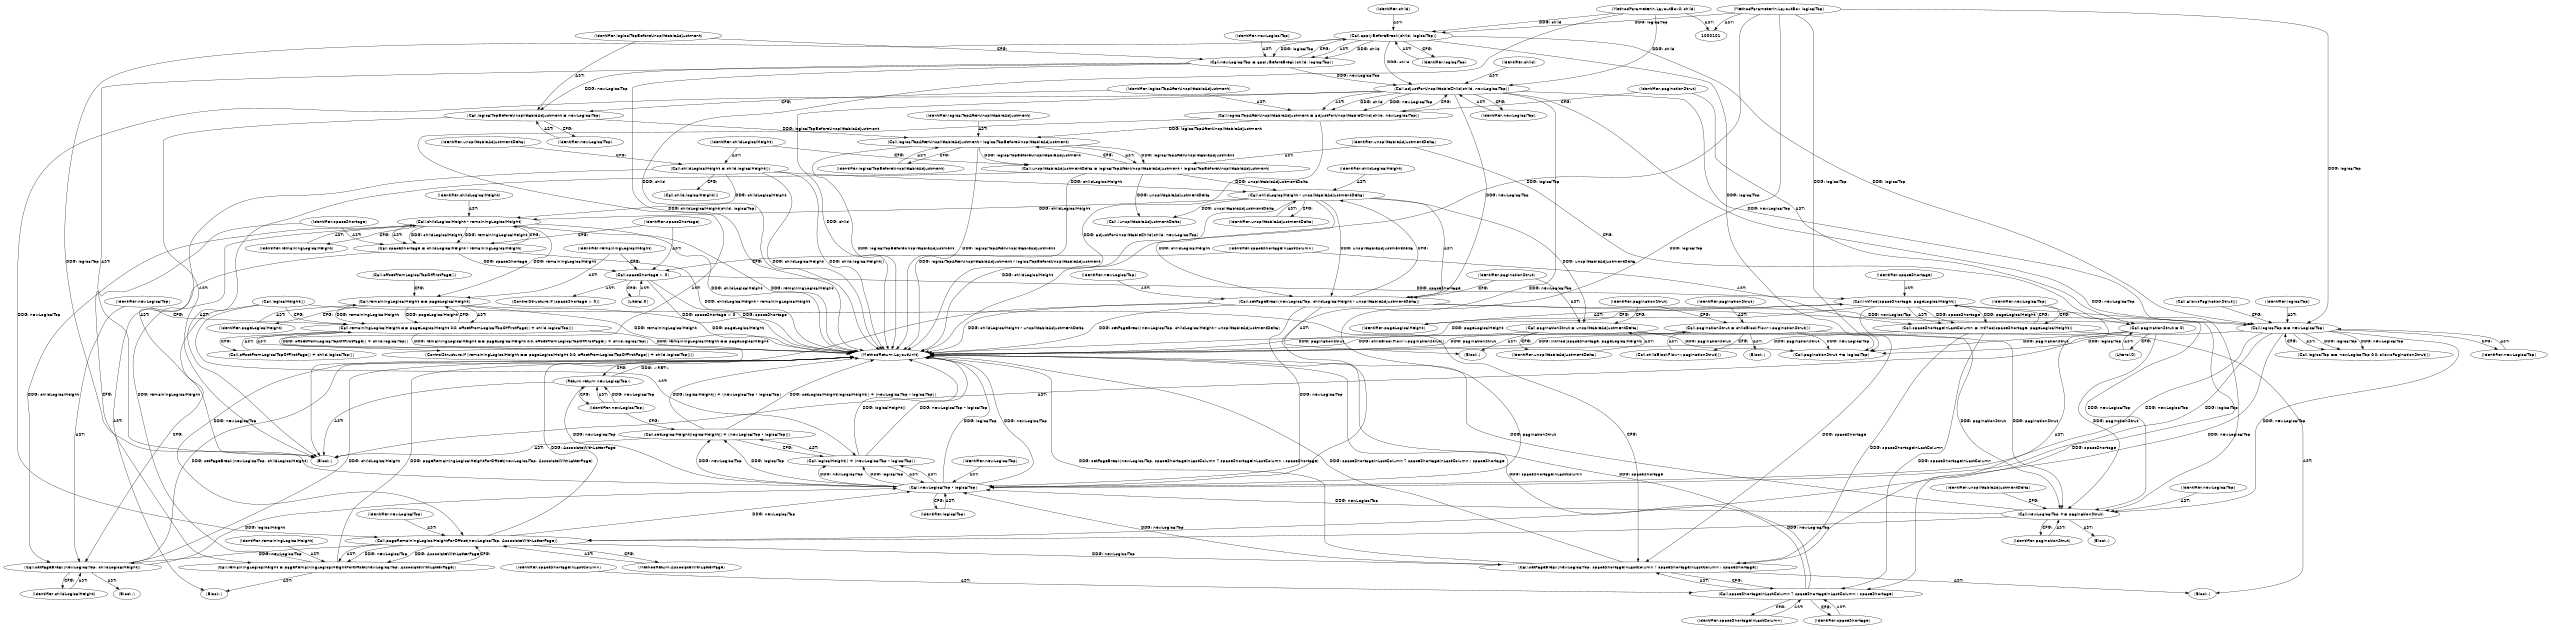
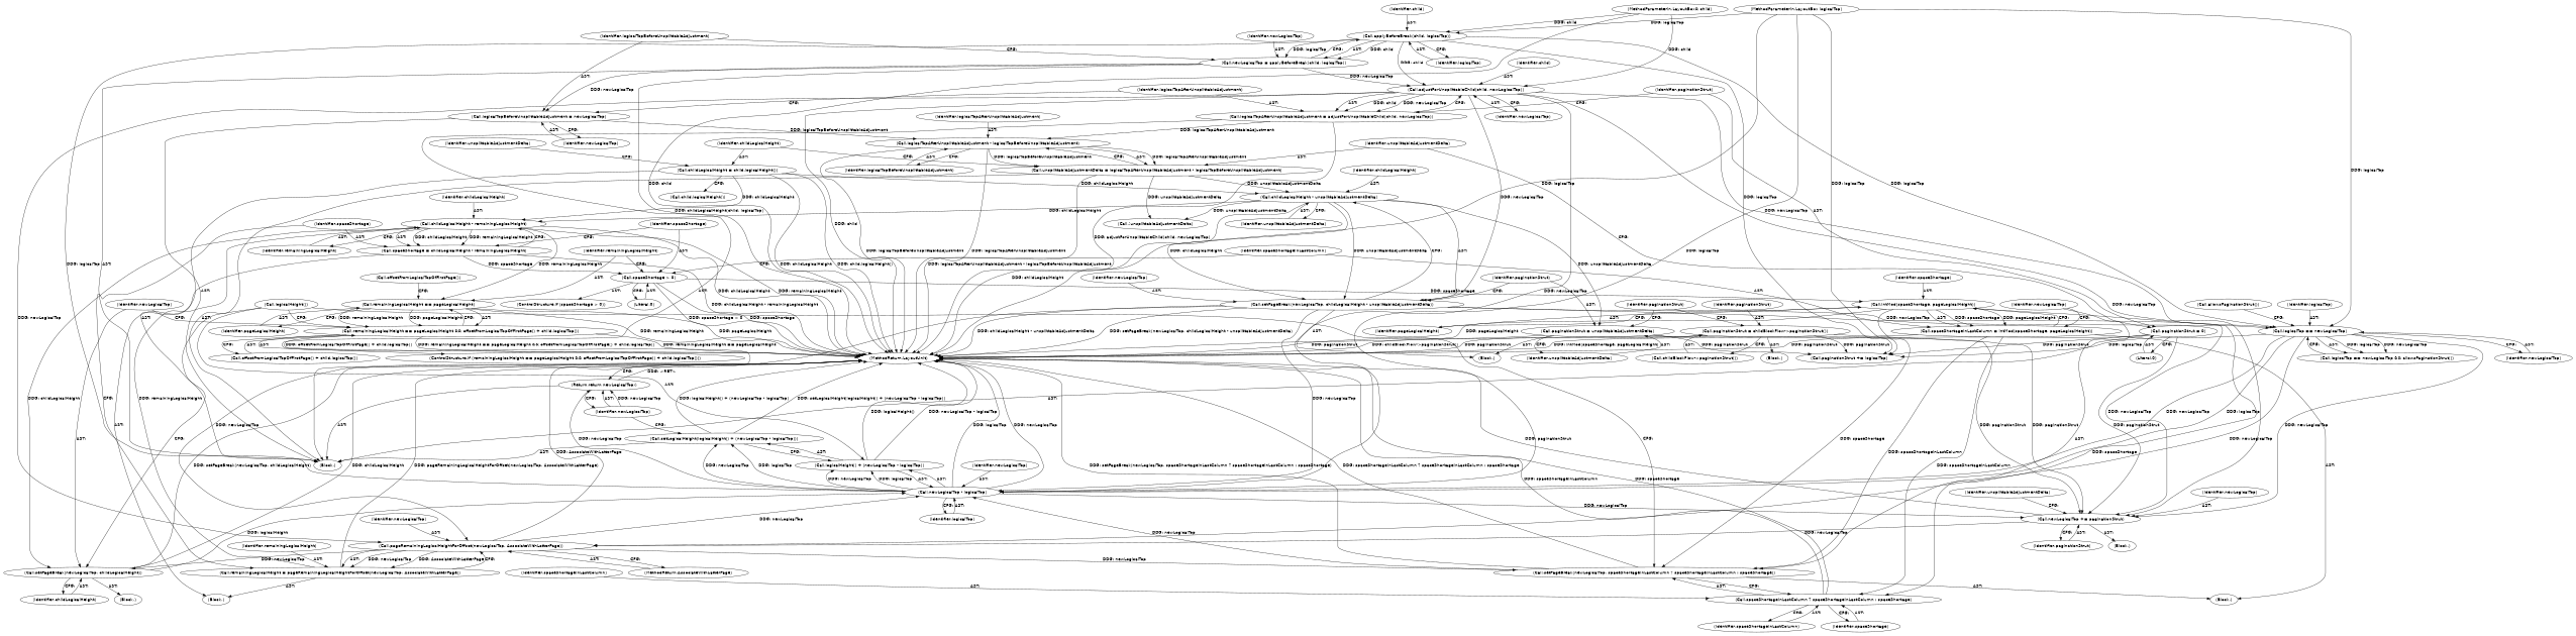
  digraph {
    fontname="DejaVu Sans"
    node [fontname="DejaVu Sans"]
    edge [fontname="DejaVu Sans"]
    n1 [label="(Call,childLogicalHeight - remainingLogicalHeight)"]
    n2 [label="(Call,spaceShortage = childLogicalHeight - remainingLogicalHeight)"]
    n3 [label="(Call,remainingLogicalHeight == pageLogicalHeight)"]
    n4 [label="(Call,setPageBreak(newLogicalTop, childLogicalHeight))"]
    n5 [label="(MethodReturn,LayoutUnit)"]
    n6 [label="(Identifier,remainingLogicalHeight)"]
    n7 [label="(Block,)"]
    n8 [label="(Call,spaceShortage > 0)"]
    n9 [label="(Call,remainingLogicalHeight == pageLogicalHeight && offsetFromLogicalTopOfFirstPage() + child.logicalTop())"]
    n10 [label="(Identifier,pageLogicalHeight)"]
    n11 [label="(Call,newLogicalTop - logicalTop)"]
    n12 [label="(Identifier,childLogicalHeight)"]
    n13 [label="(Block,)"]
    n14 [label="(Return,return newLogicalTop;)"]
    n15 [label="(Call,childLogicalHeight - unsplittableAdjustmentDelta)"]
    n16 [label="(Call,paginationStrut = unsplittableAdjustmentDelta)"]
    n17 [label="(Call,setPageBreak(newLogicalTop, childLogicalHeight - unsplittableAdjustmentDelta))"]
    n18 [label="(Identifier,unsplittableAdjustmentDelta)"]
    n19 [label="(Call,!unsplittableAdjustmentDelta)"]
    n20 [label="(Call,newLogicalTop += paginationStrut)"]
    n21 [label="(Call,paginationStrut += logicalTop)"]
    n22 [label="(Block,)"]
    n23 [label="(Identifier,unsplittableAdjustmentDelta)"]
    n24 [label="(Call,pageRemainingLogicalHeightForOffset(newLogicalTop, AssociateWithLatterPage))"]
    n25 [label="(Call,logicalTop == newLogicalTop)"]
    n26 [label="(Call,childLogicalHeight = child.logicalHeight())"]
    n27 [label="(Block,)"]
    n28 [label="(Call,child.logicalHeight())"]
    n29 [label="(Call,unsplittableAdjustmentDelta = logicalTopAfterUnsplittableAdjustment - logicalTopBeforeUnsplittableAdjustment)"]
    n30 [label="(Call,logicalTopAfterUnsplittableAdjustment - logicalTopBeforeUnsplittableAdjustment)"]
    n31 [label="(Identifier,logicalTopBeforeUnsplittableAdjustment)"]
    n32 [label="(Call,logicalTopAfterUnsplittableAdjustment = adjustForUnsplittableChild(child, newLogicalTop))"]
    n33 [label="(Call,adjustForUnsplittableChild(child, newLogicalTop))"]
    n34 [label="(Identifier,newLogicalTop)"]
    n35 [label="(Call,remainingLogicalHeight = pageRemainingLogicalHeightForOffset(newLogicalTop, AssociateWithLatterPage))"]
    n36 [label="(Call,setPageBreak(newLogicalTop, spaceShortageInLastColumn ? spaceShortageInLastColumn : spaceShortage))"]
    n37 [label="(MethodReturn,AssociateWithLatterPage)"]
    n38 [label="(Identifier,paginationStrut)"]
    n39 [label="(Block,)"]
    n40 [label="(Call,logicalTop == newLogicalTop && allowsPaginationStrut())"]
    n41 [label="(Identifier,newLogicalTop)"]
    n42 [label="(Call,setLogicalHeight(logicalHeight() + (newLogicalTop - logicalTop)))"]
    n43 [label="(Call,logicalHeight() + (newLogicalTop - logicalTop))"]
    n44 [label="(Identifier,logicalTop)"]
    n45 [label="(Call,applyBeforeBreak(child, logicalTop))"]
    n46 [label="(Call,newLogicalTop = applyBeforeBreak(child, logicalTop))"]
    n47 [label="(Identifier,logicalTop)"]
    n48 [label="(Call,logicalTopBeforeUnsplittableAdjustment = newLogicalTop)"]
    n49 [label="(MethodParameterIn,LayoutBox& child)"]
-   1000101
    n51 [label="(MethodParameterIn,LayoutBox logicalTop)"]
    n52 [label="(Identifier,newLogicalTop)"]
    n53 [label="(Call,spaceShortageInLastColumn ? spaceShortageInLastColumn : spaceShortage)"]
    n54 [label="(Block,)"]
    n55 [label="(Call,paginationStrut = 0)"]
    n56 [label="(Literal,0)"]
    n57 [label="(Call,paginationStrut = childBlockFlow->paginationStrut())"]
    n58 [label="(Block,)"]
    n59 [label="(Call,childBlockFlow->paginationStrut())"]
    n60 [label="(Call,intMod(spaceShortage, pageLogicalHeight))"]
    n61 [label="(ControlStructure,if (spaceShortage > 0))"]
    n62 [label="(Literal,0)"]
    n63 [label="(Call,spaceShortageInLastColumn = intMod(spaceShortage, pageLogicalHeight))"]
    n64 [label="(Identifier,pageLogicalHeight)"]
    n65 [label="(Identifier,spaceShortageInLastColumn)"]
    n66 [label="(Identifier,spaceShortage)"]
    n67 [label="(Identifier,newLogicalTop)"]
    n68 [label="(ControlStructure,if (remainingLogicalHeight == pageLogicalHeight && offsetFromLogicalTopOfFirstPage() + child.logicalTop()))"]
    n69 [label="(Call,offsetFromLogicalTopOfFirstPage() + child.logicalTop())"]
    n70 [label="(Identifier,newLogicalTop)"]
    n71 [label="(Identifier,unsplittableAdjustmentDelta)"]
    n72 [label="(Call,allowsPaginationStrut())"]
    n73 [label="(Identifier,unsplittableAdjustmentDelta)"]
    n74 [label="(Identifier,paginationStrut)"]
    n75 [label="(Identifier,spaceShortage)"]
    n76 [label="(Identifier,newLogicalTop)"]
    n77 [label="(Call,logicalHeight())"]
    n78 [label="(Identifier,spaceShortageInLastColumn)"]
    n79 [label="(Identifier,newLogicalTop)"]
    n80 [label="(Identifier,childLogicalHeight)"]
    n81 [label="(Call,offsetFromLogicalTopOfFirstPage())"]
    n82 [label="(Identifier,unsplittableAdjustmentDelta)"]
    n83 [label="(Identifier,paginationStrut)"]
    n84 [label="(Identifier,newLogicalTop)"]
    n85 [label="(Identifier,newLogicalTop)"]
    n86 [label="(Identifier,logicalTopAfterUnsplittableAdjustment)"]
    n87 [label="(Identifier,paginationStrut)"]
    n88 [label="(Identifier,remainingLogicalHeight)"]
    n89 [label="(Identifier,child)"]
    n90 [label="(Identifier,newLogicalTop)"]
    n91 [label="(Identifier,child)"]
    n92 [label="(Identifier,newLogicalTop)"]
    n93 [label="(Identifier,spaceShortageInLastColumn)"]
    n94 [label="(Identifier,paginationStrut)"]
    n95 [label="(Identifier,childLogicalHeight)"]
    n96 [label="(Identifier,spaceShortage)"]
    n97 [label="(Identifier,remainingLogicalHeight)"]
    n98 [label="(Identifier,childLogicalHeight)"]
    n99 [label="(Identifier,logicalTopAfterUnsplittableAdjustment)"]
    n100 [label="(Identifier,spaceShortage)"]
    n101 [label="(Identifier,logicalTopBeforeUnsplittableAdjustment)"]
    n102 [label="(Identifier,logicalTop)"]
    n1 -> n2 [label="AST: "]
    n1 -> n2 [label="DDG: childLogicalHeight"]
    n1 -> n2 [label="DDG: remainingLogicalHeight"]
    n1 -> n3 [label="DDG: remainingLogicalHeight"]
    n1 -> n4 [label="DDG: childLogicalHeight"]
    n1 -> n5 [label="DDG: remainingLogicalHeight"]
    n1 -> n5 [label="DDG: childLogicalHeight"]
    n1 -> n6 [label="CFG: "]
    n2 -> n1 [label="CFG: "]
    n2 -> n5 [label="DDG: childLogicalHeight - remainingLogicalHeight"]
    n2 -> n7 [label="AST: "]
    n2 -> n8 [label="DDG: spaceShortage"]
    n3 -> n5 [label="DDG: pageLogicalHeight"]
    n3 -> n5 [label="DDG: remainingLogicalHeight"]
    n3 -> n9 [label="AST: "]
    n3 -> n9 [label="DDG: remainingLogicalHeight"]
    n3 -> n9 [label="DDG: pageLogicalHeight"]
    n3 -> n10 [label="CFG: "]
    n4 -> n5 [label="DDG: setPageBreak(newLogicalTop, childLogicalHeight)"]
    n4 -> n5 [label="DDG: childLogicalHeight"]
    n4 -> n11 [label="DDG: logicalHeight"]
    n4 -> n12 [label="CFG: "]
    n4 -> n13 [label="AST: "]
    n5 -> n14 [label="CFG: "]
    n6 -> n1 [label="AST: "]
    n8 -> n5 [label="DDG: spaceShortage > 0"]
    n8 -> n5 [label="DDG: spaceShortage"]
    n8 -> n60 [label="DDG: spaceShortage"]
    n8 -> n61 [label="AST: "]
    n8 -> n62 [label="CFG: "]
    n9 -> n3 [label="CFG: "]
    n9 -> n5 [label="DDG: remainingLogicalHeight == pageLogicalHeight"]
    n9 -> n5 [label="DDG: offsetFromLogicalTopOfFirstPage() + child.logicalTop()"]
    n9 -> n5 [label="DDG: remainingLogicalHeight == pageLogicalHeight && offsetFromLogicalTopOfFirstPage() + child.logicalTop()"]
    n9 -> n68 [label="AST: "]
    n9 -> n69 [label="CFG: "]
    n10 -> n3 [label="AST: "]
    n11 -> n5 [label="DDG: logicalTop"]
    n11 -> n5 [label="DDG: newLogicalTop"]
    n11 -> n14 [label="DDG: newLogicalTop"]
    n11 -> n42 [label="DDG: newLogicalTop"]
    n11 -> n42 [label="DDG: logicalTop"]
    n11 -> n43 [label="AST: "]
    n11 -> n43 [label="DDG: newLogicalTop"]
    n11 -> n43 [label="DDG: logicalTop"]
    n11 -> n44 [label="CFG: "]
    n12 -> n4 [label="AST: "]
    n14 -> n5 [label="DDG: <RET>"]
    n14 -> n27 [label="AST: "]
    n14 -> n67 [label="CFG: "]
    n15 -> n1 [label="DDG: childLogicalHeight"]
    n15 -> n5 [label="DDG: childLogicalHeight"]
    n15 -> n16 [label="DDG: unsplittableAdjustmentDelta"]
    n15 -> n17 [label="AST: "]
    n15 -> n17 [label="DDG: childLogicalHeight"]
    n15 -> n17 [label="DDG: unsplittableAdjustmentDelta"]
    n15 -> n18 [label="CFG: "]
    n15 -> n19 [label="DDG: unsplittableAdjustmentDelta"]
    n16 -> n5 [label="DDG: paginationStrut"]
    n16 -> n20 [label="DDG: paginationStrut"]
    n16 -> n21 [label="DDG: paginationStrut"]
    n16 -> n22 [label="AST: "]
    n16 -> n23 [label="CFG: "]
    n17 -> n5 [label="DDG: setPageBreak(newLogicalTop, childLogicalHeight - unsplittableAdjustmentDelta)"]
    n17 -> n5 [label="DDG: childLogicalHeight - unsplittableAdjustmentDelta"]
    n17 -> n11 [label="DDG: newLogicalTop"]
    n17 -> n15 [label="CFG: "]
    n17 -> n20 [label="DDG: newLogicalTop"]
    n17 -> n22 [label="AST: "]
    n17 -> n24 [label="DDG: newLogicalTop"]
    n17 -> n25 [label="DDG: newLogicalTop"]
    n18 -> n15 [label="AST: "]
    n20 -> n5 [label="DDG: paginationStrut"]
-   n20 -> n11 [label="DDG: newLogicalTop"]
+   n11 -> n20 [label="DDG: newLogicalTop"]
    n20 -> n24 [label="DDG: newLogicalTop"]
    n20 -> n38 [label="CFG: "]
    n20 -> n39 [label="AST: "]
    n23 -> n16 [label="AST: "]
    n24 -> n4 [label="DDG: newLogicalTop"]
    n24 -> n5 [label="DDG: AssociateWithLatterPage"]
    n24 -> n11 [label="DDG: newLogicalTop"]
    n24 -> n35 [label="AST: "]
    n24 -> n35 [label="DDG: newLogicalTop"]
    n24 -> n35 [label="DDG: AssociateWithLatterPage"]
    n24 -> n36 [label="DDG: newLogicalTop"]
    n24 -> n37 [label="CFG: "]
    n25 -> n11 [label="DDG: newLogicalTop"]
    n25 -> n11 [label="DDG: logicalTop"]
    n25 -> n20 [label="DDG: newLogicalTop"]
    n25 -> n21 [label="DDG: logicalTop"]
    n25 -> n24 [label="DDG: newLogicalTop"]
    n25 -> n40 [label="AST: "]
    n25 -> n40 [label="DDG: logicalTop"]
    n25 -> n40 [label="DDG: newLogicalTop"]
    n25 -> n41 [label="CFG: "]
    n26 -> n1 [label="DDG: childLogicalHeight"]
    n26 -> n5 [label="DDG: child.logicalHeight()"]
    n26 -> n5 [label="DDG: childLogicalHeight"]
    n26 -> n15 [label="DDG: childLogicalHeight"]
    n26 -> n27 [label="AST: "]
    n26 -> n28 [label="CFG: "]
    n29 -> n5 [label="DDG: logicalTopAfterUnsplittableAdjustment - logicalTopBeforeUnsplittableAdjustment"]
    n29 -> n15 [label="DDG: unsplittableAdjustmentDelta"]
    n29 -> n19 [label="DDG: unsplittableAdjustmentDelta"]
    n29 -> n27 [label="AST: "]
    n29 -> n30 [label="CFG: "]
    n30 -> n5 [label="DDG: logicalTopAfterUnsplittableAdjustment"]
    n30 -> n5 [label="DDG: logicalTopBeforeUnsplittableAdjustment"]
    n30 -> n29 [label="AST: "]
    n30 -> n29 [label="DDG: logicalTopAfterUnsplittableAdjustment"]
    n30 -> n29 [label="DDG: logicalTopBeforeUnsplittableAdjustment"]
    n30 -> n31 [label="CFG: "]
    n31 -> n30 [label="AST: "]
    n32 -> n5 [label="DDG: adjustForUnsplittableChild(child, newLogicalTop)"]
    n32 -> n27 [label="AST: "]
    n32 -> n30 [label="DDG: logicalTopAfterUnsplittableAdjustment"]
    n32 -> n33 [label="CFG: "]
    n33 -> n5 [label="DDG: child"]
    n33 -> n11 [label="DDG: newLogicalTop"]
    n33 -> n17 [label="DDG: newLogicalTop"]
    n33 -> n20 [label="DDG: newLogicalTop"]
    n33 -> n24 [label="DDG: newLogicalTop"]
    n33 -> n25 [label="DDG: newLogicalTop"]
    n33 -> n32 [label="AST: "]
    n33 -> n32 [label="DDG: child"]
    n33 -> n32 [label="DDG: newLogicalTop"]
    n33 -> n34 [label="CFG: "]
    n34 -> n33 [label="AST: "]
    n35 -> n1 [label="DDG: remainingLogicalHeight"]
    n35 -> n5 [label="DDG: pageRemainingLogicalHeightForOffset(newLogicalTop, AssociateWithLatterPage)"]
    n35 -> n7 [label="AST: "]
    n35 -> n24 [label="CFG: "]
    n36 -> n5 [label="DDG: setPageBreak(newLogicalTop, spaceShortageInLastColumn ? spaceShortageInLastColumn : spaceShortage)"]
    n36 -> n5 [label="DDG: spaceShortageInLastColumn ? spaceShortageInLastColumn : spaceShortage"]
    n36 -> n11 [label="DDG: newLogicalTop"]
    n36 -> n53 [label="CFG: "]
    n36 -> n54 [label="AST: "]
    n37 -> n24 [label="AST: "]
    n38 -> n20 [label="AST: "]
    n40 -> n25 [label="CFG: "]
    n41 -> n25 [label="AST: "]
    n42 -> n5 [label="DDG: setLogicalHeight(logicalHeight() + (newLogicalTop - logicalTop))"]
    n42 -> n5 [label="DDG: logicalHeight() + (newLogicalTop - logicalTop)"]
    n42 -> n27 [label="AST: "]
    n42 -> n43 [label="CFG: "]
    n43 -> n5 [label="DDG: newLogicalTop - logicalTop"]
    n43 -> n5 [label="DDG: logicalHeight()"]
    n43 -> n11 [label="AST: "]
    n43 -> n42 [label="AST: "]
    n44 -> n11 [label="AST: "]
    n45 -> n11 [label="DDG: logicalTop"]
    n45 -> n21 [label="DDG: logicalTop"]
    n45 -> n25 [label="DDG: logicalTop"]
    n45 -> n33 [label="DDG: child"]
    n45 -> n46 [label="AST: "]
    n45 -> n46 [label="DDG: child"]
    n45 -> n46 [label="DDG: logicalTop"]
    n45 -> n47 [label="CFG: "]
    n46 -> n5 [label="DDG: childLogicalHeight(child, logicalTop)"]
    n46 -> n27 [label="AST: "]
    n46 -> n33 [label="DDG: newLogicalTop"]
    n46 -> n45 [label="CFG: "]
    n46 -> n48 [label="DDG: newLogicalTop"]
    n47 -> n45 [label="AST: "]
    n48 -> n27 [label="AST: "]
    n48 -> n30 [label="DDG: logicalTopBeforeUnsplittableAdjustment"]
    n48 -> n52 [label="CFG: "]
    n49 -> n5 [label="DDG: child"]
    n49 -> n33 [label="DDG: child"]
    n49 -> n45 [label="DDG: child"]
-   n49 -> 1000101 [label="AST: "]
    n51 -> n5 [label="DDG: logicalTop"]
    n51 -> n11 [label="DDG: logicalTop"]
    n51 -> n21 [label="DDG: logicalTop"]
    n51 -> n25 [label="DDG: logicalTop"]
    n51 -> n45 [label="DDG: logicalTop"]
-   n51 -> 1000101 [label="AST: "]
    n52 -> n48 [label="AST: "]
    n53 -> n5 [label="DDG: spaceShortageInLastColumn"]
    n53 -> n5 [label="DDG: spaceShortage"]
    n53 -> n36 [label="AST: "]
    n53 -> n65 [label="CFG: "]
    n53 -> n66 [label="CFG: "]
    n55 -> n5 [label="DDG: paginationStrut"]
    n55 -> n20 [label="DDG: paginationStrut"]
    n55 -> n21 [label="DDG: paginationStrut"]
    n55 -> n27 [label="AST: "]
    n55 -> n56 [label="CFG: "]
    n56 -> n55 [label="AST: "]
    n57 -> n5 [label="DDG: childBlockFlow->paginationStrut()"]
    n57 -> n5 [label="DDG: paginationStrut"]
    n57 -> n20 [label="DDG: paginationStrut"]
-   n57 -> n21 [label="DDG: newLogicalTop"]
+   n57 -> n21 [label="DDG: paginationStrut"]
    n57 -> n58 [label="AST: "]
    n57 -> n59 [label="CFG: "]
    n59 -> n57 [label="AST: "]
    n60 -> n5 [label="DDG: pageLogicalHeight"]
    n60 -> n36 [label="DDG: spaceShortage"]
    n60 -> n53 [label="DDG: spaceShortage"]
    n60 -> n63 [label="AST: "]
    n60 -> n63 [label="DDG: spaceShortage"]
    n60 -> n63 [label="DDG: pageLogicalHeight"]
    n60 -> n64 [label="CFG: "]
    n62 -> n8 [label="AST: "]
    n63 -> n5 [label="DDG: intMod(spaceShortage, pageLogicalHeight)"]
    n63 -> n36 [label="DDG: spaceShortageInLastColumn"]
    n63 -> n53 [label="DDG: spaceShortageInLastColumn"]
    n63 -> n54 [label="AST: "]
    n63 -> n60 [label="CFG: "]
    n64 -> n60 [label="AST: "]
    n65 -> n53 [label="AST: "]
    n66 -> n53 [label="AST: "]
    n67 -> n14 [label="AST: "]
    n67 -> n14 [label="DDG: newLogicalTop"]
    n67 -> n42 [label="CFG: "]
    n69 -> n9 [label="AST: "]
    n70 -> n20 [label="AST: "]
    n71 -> n20 [label="CFG: "]
    n72 -> n25 [label="CFG: "]
    n73 -> n29 [label="AST: "]
    n73 -> n55 [label="CFG: "]
    n74 -> n16 [label="AST: "]
    n74 -> n17 [label="CFG: "]
    n75 -> n60 [label="AST: "]
    n76 -> n4 [label="AST: "]
    n76 -> n9 [label="CFG: "]
    n77 -> n4 [label="CFG: "]
    n77 -> n9 [label="CFG: "]
    n77 -> n36 [label="CFG: "]
    n77 -> n43 [label="AST: "]
    n78 -> n8 [label="CFG: "]
    n78 -> n63 [label="AST: "]
    n79 -> n24 [label="AST: "]
    n80 -> n15 [label="AST: "]
    n81 -> n3 [label="CFG: "]
    n82 -> n26 [label="CFG: "]
    n83 -> n32 [label="CFG: "]
    n83 -> n55 [label="AST: "]
    n84 -> n36 [label="AST: "]
    n84 -> n63 [label="CFG: "]
    n85 -> n17 [label="AST: "]
    n86 -> n30 [label="AST: "]
    n87 -> n57 [label="AST: "]
    n88 -> n3 [label="AST: "]
    n88 -> n8 [label="CFG: "]
    n89 -> n33 [label="AST: "]
    n90 -> n11 [label="AST: "]
    n91 -> n45 [label="AST: "]
    n92 -> n46 [label="AST: "]
    n93 -> n53 [label="AST: "]
    n94 -> n16 [label="CFG: "]
    n94 -> n57 [label="CFG: "]
    n95 -> n26 [label="AST: "]
    n95 -> n29 [label="CFG: "]
    n96 -> n2 [label="AST: "]
    n96 -> n35 [label="CFG: "]
    n97 -> n35 [label="AST: "]
    n98 -> n1 [label="AST: "]
    n99 -> n32 [label="AST: "]
    n99 -> n48 [label="CFG: "]
    n100 -> n2 [label="CFG: "]
    n100 -> n8 [label="AST: "]
    n101 -> n46 [label="CFG: "]
    n101 -> n48 [label="AST: "]
    n102 -> n25 [label="AST: "]
  }
